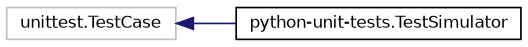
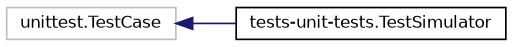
  digraph {
    rankdir=LR
    node [fillcolor=white fontname=Helvetica fontsize=10 shape=record style=filled]
    n1 [color=grey75 height=0.2 label="unittest.TestCase" width=0.4]
-   n2 [color=black height=0.2 label="python-unit-tests.TestSimulator" width=0.4]
+   n2 [color=black height=0.2 label="tests-unit-tests.TestSimulator" width=0.4]
    n1 -> n2 [color=midnightblue dir=back fontname=Helvetica fontsize=10 labelfontname=Helvetica labelfontsize=10 style=solid]
  }
